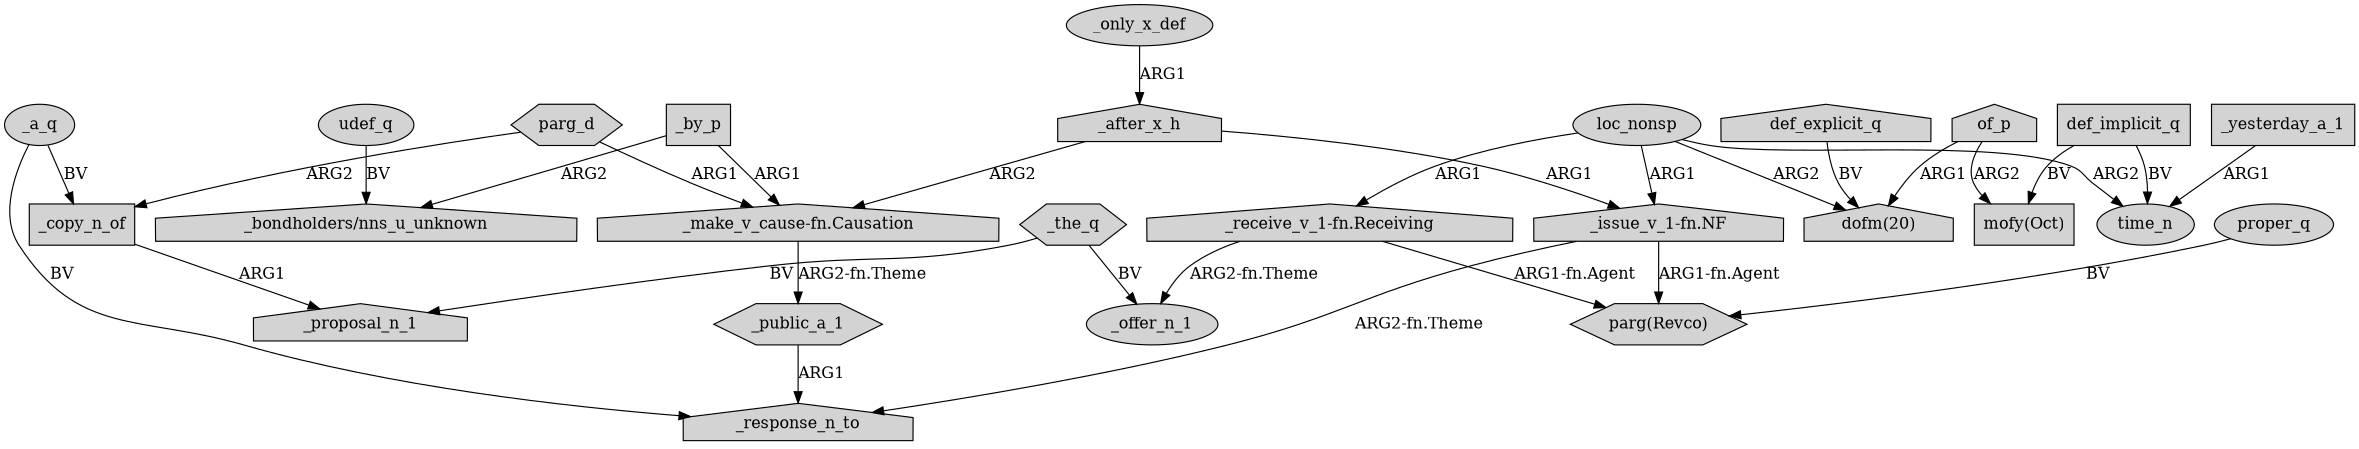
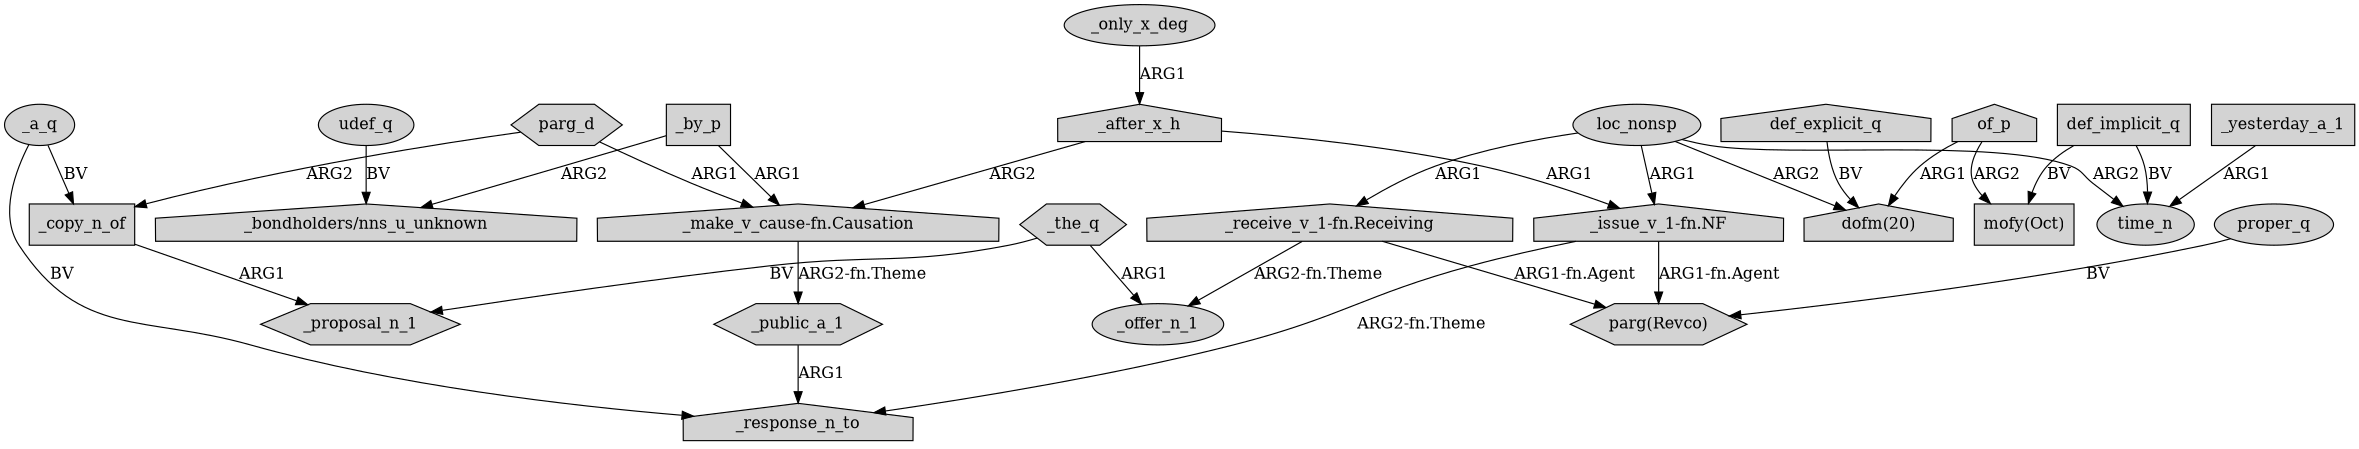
  digraph {
    node [shape=house style=filled]
    "_issue_v_1-fn.NF"
    loc_nonsp [shape=ellipse]
    "dofm(20)"
    time_n [shape=ellipse]
    "_receive_v_1-fn.Receiving"
    n6 [label="parg(Revco)" shape=hexagon]
    _response_n_to
    _offer_n_1 [shape=ellipse]
    proper_q [shape=ellipse]
    _yesterday_a_1 [shape=box]
    _the_q [shape=hexagon]
-   _proposal_n_1
+   _proposal_n_1 [shape=hexagon]
    _public_a_1 [shape=hexagon]
    _copy_n_of [shape=box]
    def_implicit_q [shape=box]
    "mofy(Oct)" [shape=box]
    _after_x_h
-   _only_x_deg [shape=ellipse label=_only_x_def]
+   _only_x_deg [shape=ellipse]
    "_make_v_cause-fn.Causation"
    of_p
    parg_d [shape=hexagon]
    _a_q [shape=ellipse]
    _by_p [shape=box]
    "_bondholders/nns_u_unknown"
    udef_q [shape=ellipse]
    def_explicit_q
    "_issue_v_1-fn.NF" -> n6 [label="ARG1-fn.Agent"]
    "_issue_v_1-fn.NF" -> _response_n_to [label="ARG2-fn.Theme"]
    loc_nonsp -> "_issue_v_1-fn.NF" [label=ARG1]
    loc_nonsp -> "dofm(20)" [label=ARG2]
    loc_nonsp -> time_n [label=ARG2]
    loc_nonsp -> "_receive_v_1-fn.Receiving" [label=ARG1]
    "_receive_v_1-fn.Receiving" -> n6 [label="ARG1-fn.Agent"]
    "_receive_v_1-fn.Receiving" -> _offer_n_1 [label="ARG2-fn.Theme"]
    proper_q -> n6 [label=BV]
    _yesterday_a_1 -> time_n [label=ARG1]
-   _the_q -> _offer_n_1 [label=BV]
+   _the_q -> _offer_n_1 [label=ARG1]
    _the_q -> _proposal_n_1 [label=BV]
    _public_a_1 -> _response_n_to [label=ARG1]
    _copy_n_of -> _proposal_n_1 [label=ARG1]
    def_implicit_q -> time_n [label=BV]
    def_implicit_q -> "mofy(Oct)" [label=BV]
    _after_x_h -> "_issue_v_1-fn.NF" [label=ARG1]
    _after_x_h -> "_make_v_cause-fn.Causation" [label=ARG2]
    _only_x_deg -> _after_x_h [label=ARG1]
    "_make_v_cause-fn.Causation" -> _public_a_1 [label="ARG2-fn.Theme"]
    of_p -> "dofm(20)" [label=ARG1]
    of_p -> "mofy(Oct)" [label=ARG2]
    parg_d -> _copy_n_of [label=ARG2]
    parg_d -> "_make_v_cause-fn.Causation" [label=ARG1]
    _a_q -> _response_n_to [label=BV]
    _a_q -> _copy_n_of [label=BV]
    _by_p -> "_make_v_cause-fn.Causation" [label=ARG1]
    _by_p -> "_bondholders/nns_u_unknown" [label=ARG2]
    udef_q -> "_bondholders/nns_u_unknown" [label=BV]
    def_explicit_q -> "dofm(20)" [label=BV]
  }
